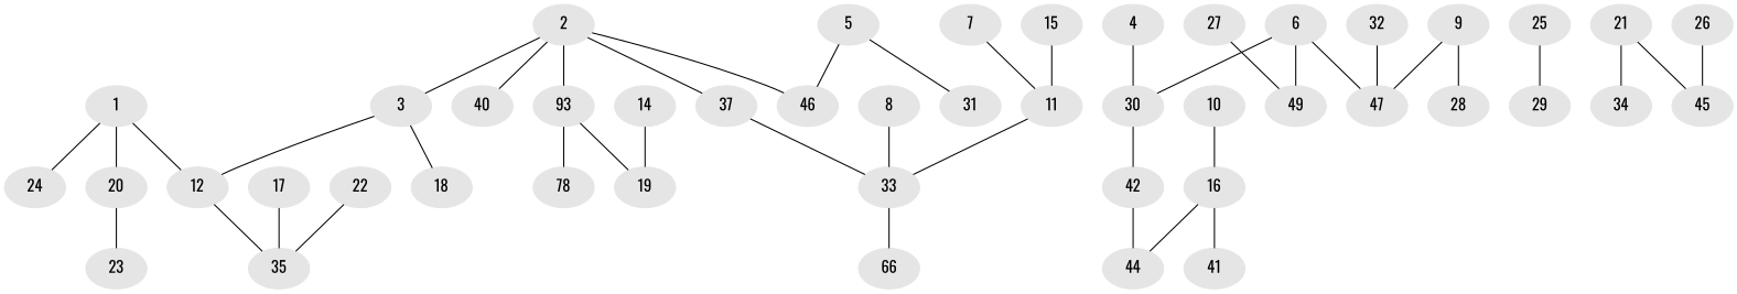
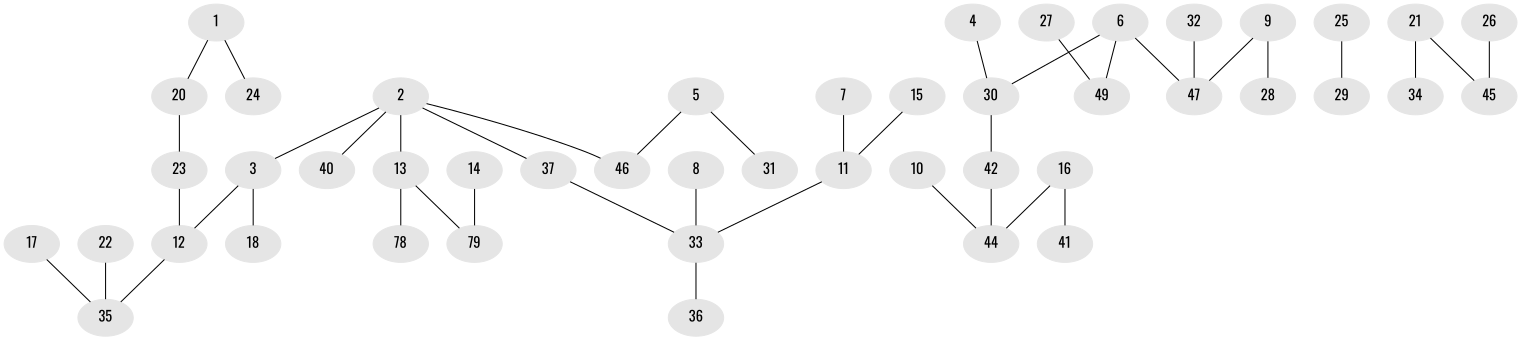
  graph {
    fontname=Oswald
    node [color=gray90 fontname=Oswald style=filled]
    edge [fontname=Oswald weight=1.0]
    1
    12
    20
    24
    35
    23
    2
    3
-   13 [label=93]
+   13
    37
    40
    46
    18
-   19
+   19 [label=79]
    n15 [label=78]
    33
-   36 [label=66]
+   36
    4
    30
    42
    5
    31
    6
    n24 [label=49]
    47
    7
    11
    8
    9
    28
    10
    44
    14
    15
    16
    41
    17
    25
    29
    21
    34
    45
    22
    26
    27
    32
-   1 -- 12
+   23 -- 12
    1 -- 20
    1 -- 24
    12 -- 35
    20 -- 23
    2 -- 3
    2 -- 13
    2 -- 37
    2 -- 40
    2 -- 46
    3 -- 12
    3 -- 18
    13 -- 19
    13 -- n15
    37 -- 33
    33 -- 36
    4 -- 30
    30 -- 42
    42 -- 44
    5 -- 46
    5 -- 31
    6 -- 30
    6 -- n24
    6 -- 47
    7 -- 11
    11 -- 33
    8 -- 33
    9 -- 47
    9 -- 28
-   10 -- 16
+   10 -- 44
    14 -- 19
    15 -- 11
    16 -- 44
    16 -- 41
    17 -- 35
    25 -- 29
    21 -- 34
    21 -- 45
    22 -- 35
    26 -- 45
    27 -- n24
    32 -- 47
  }
